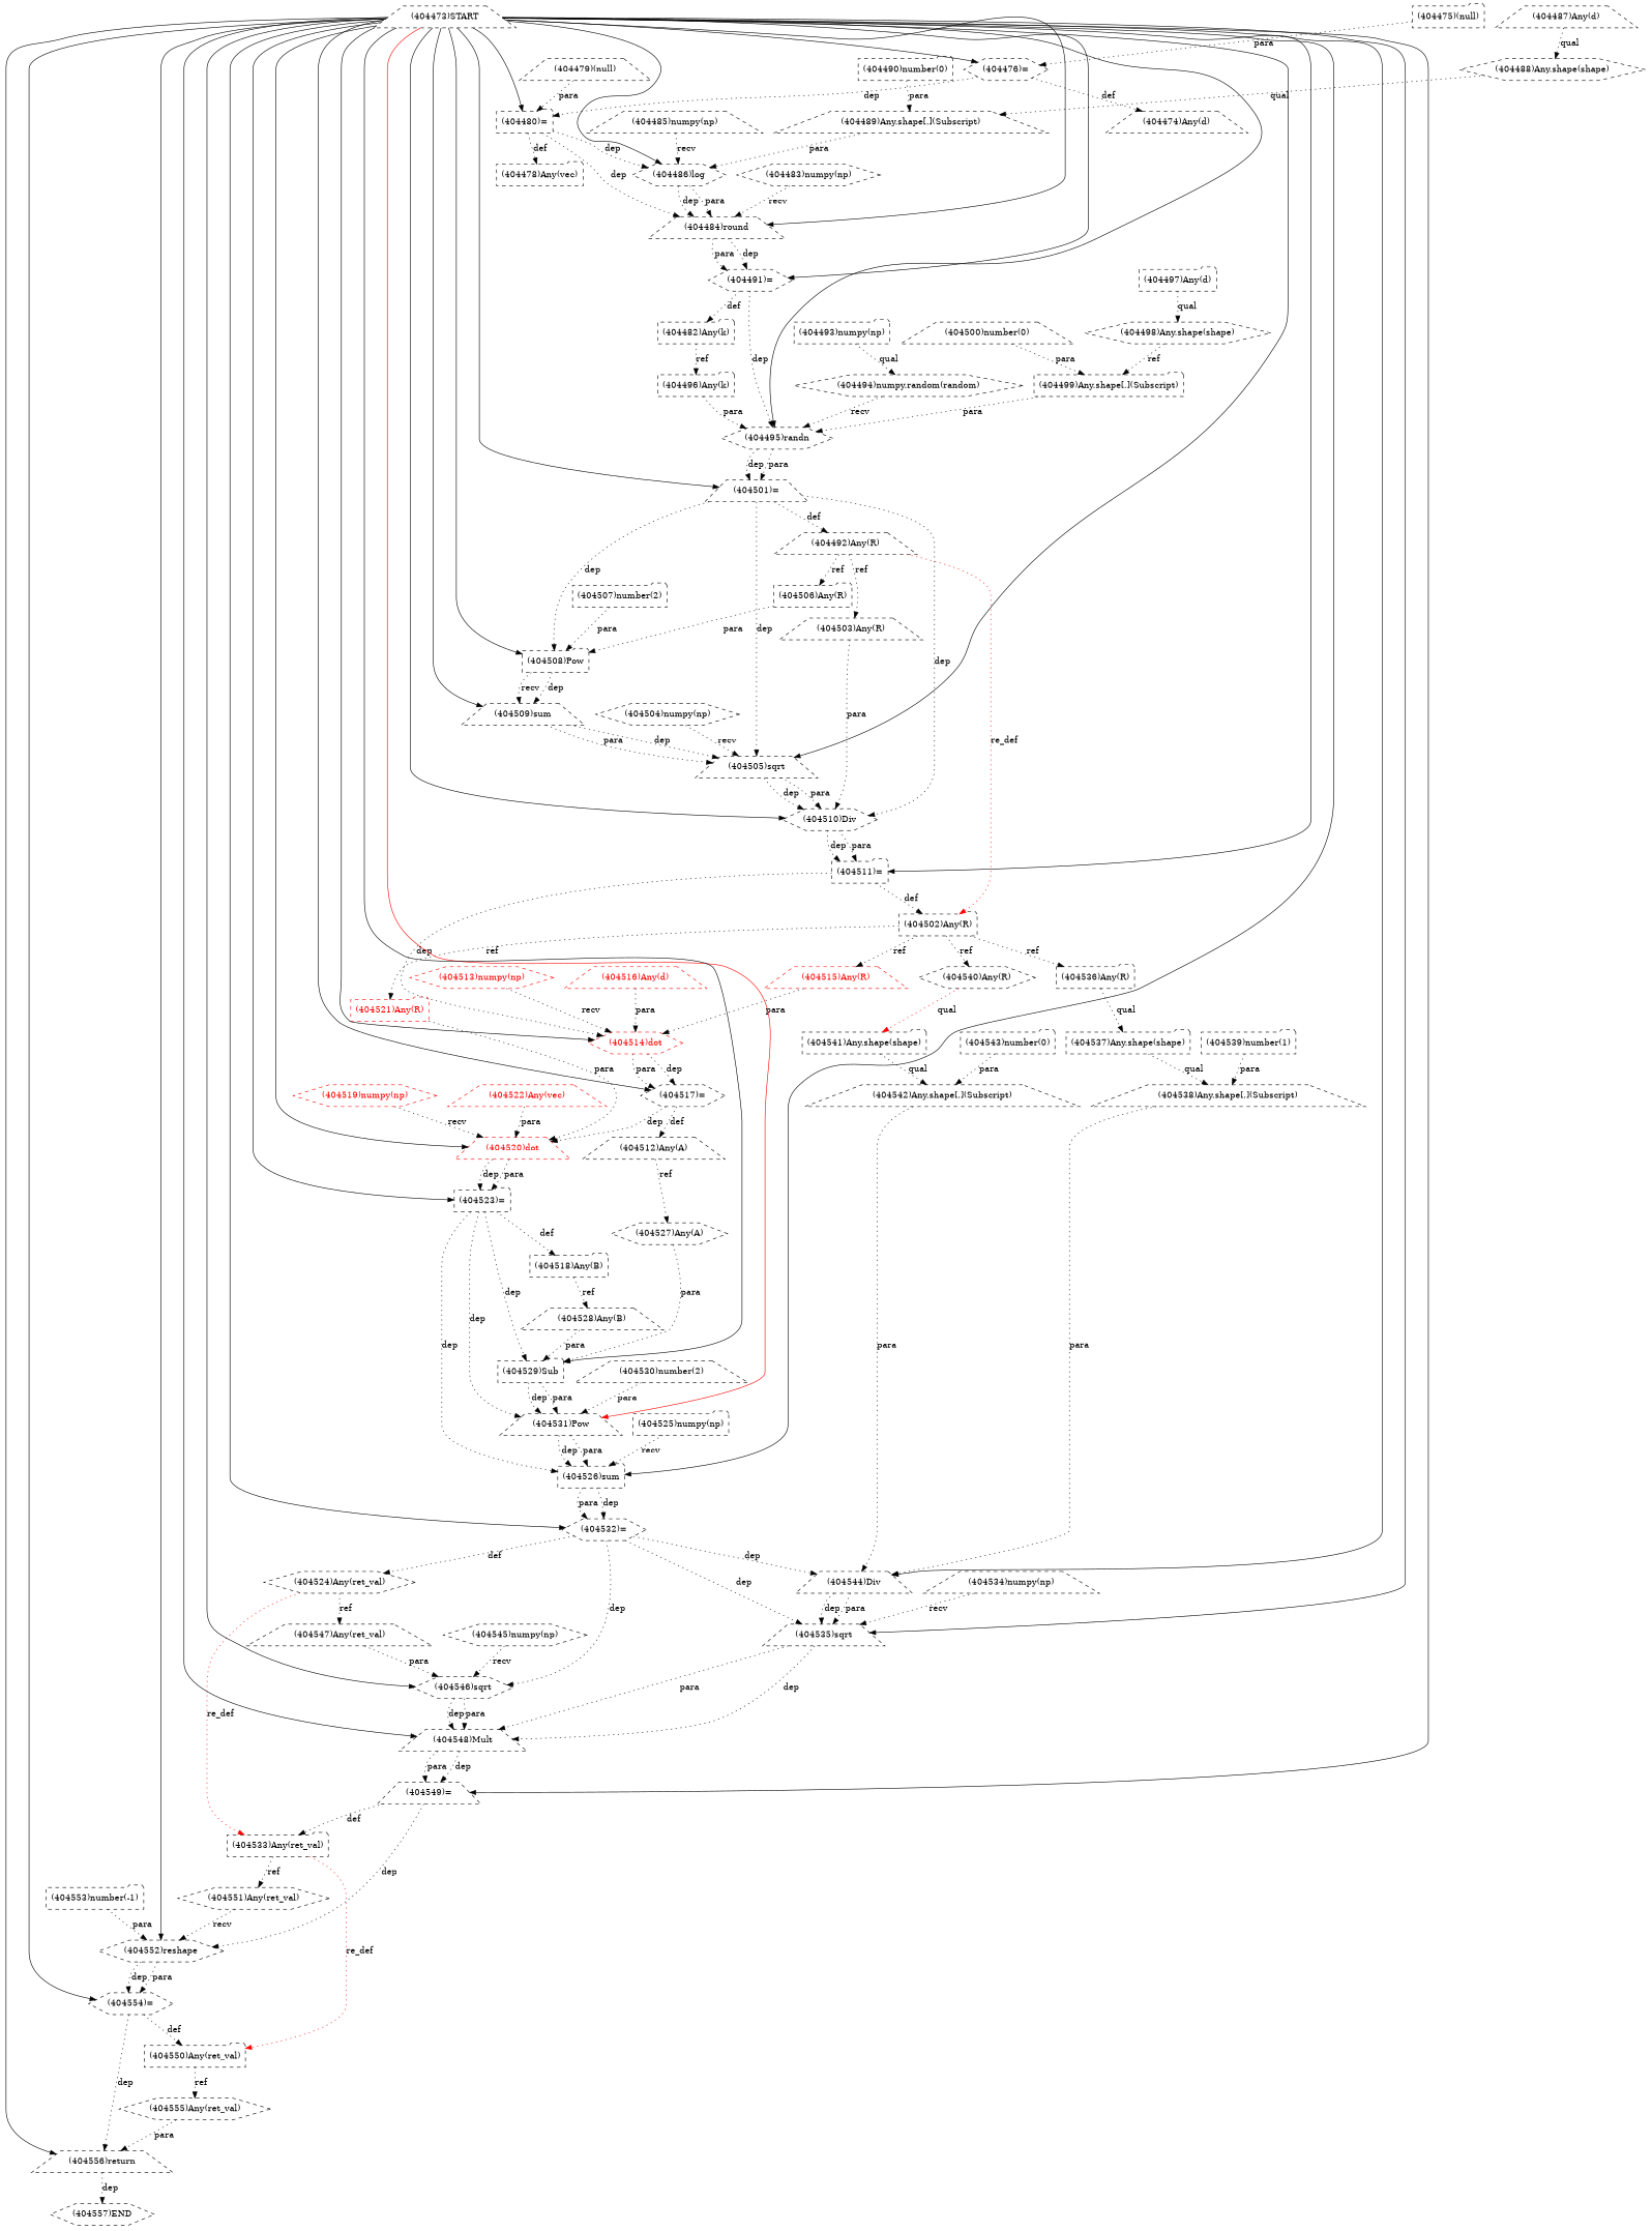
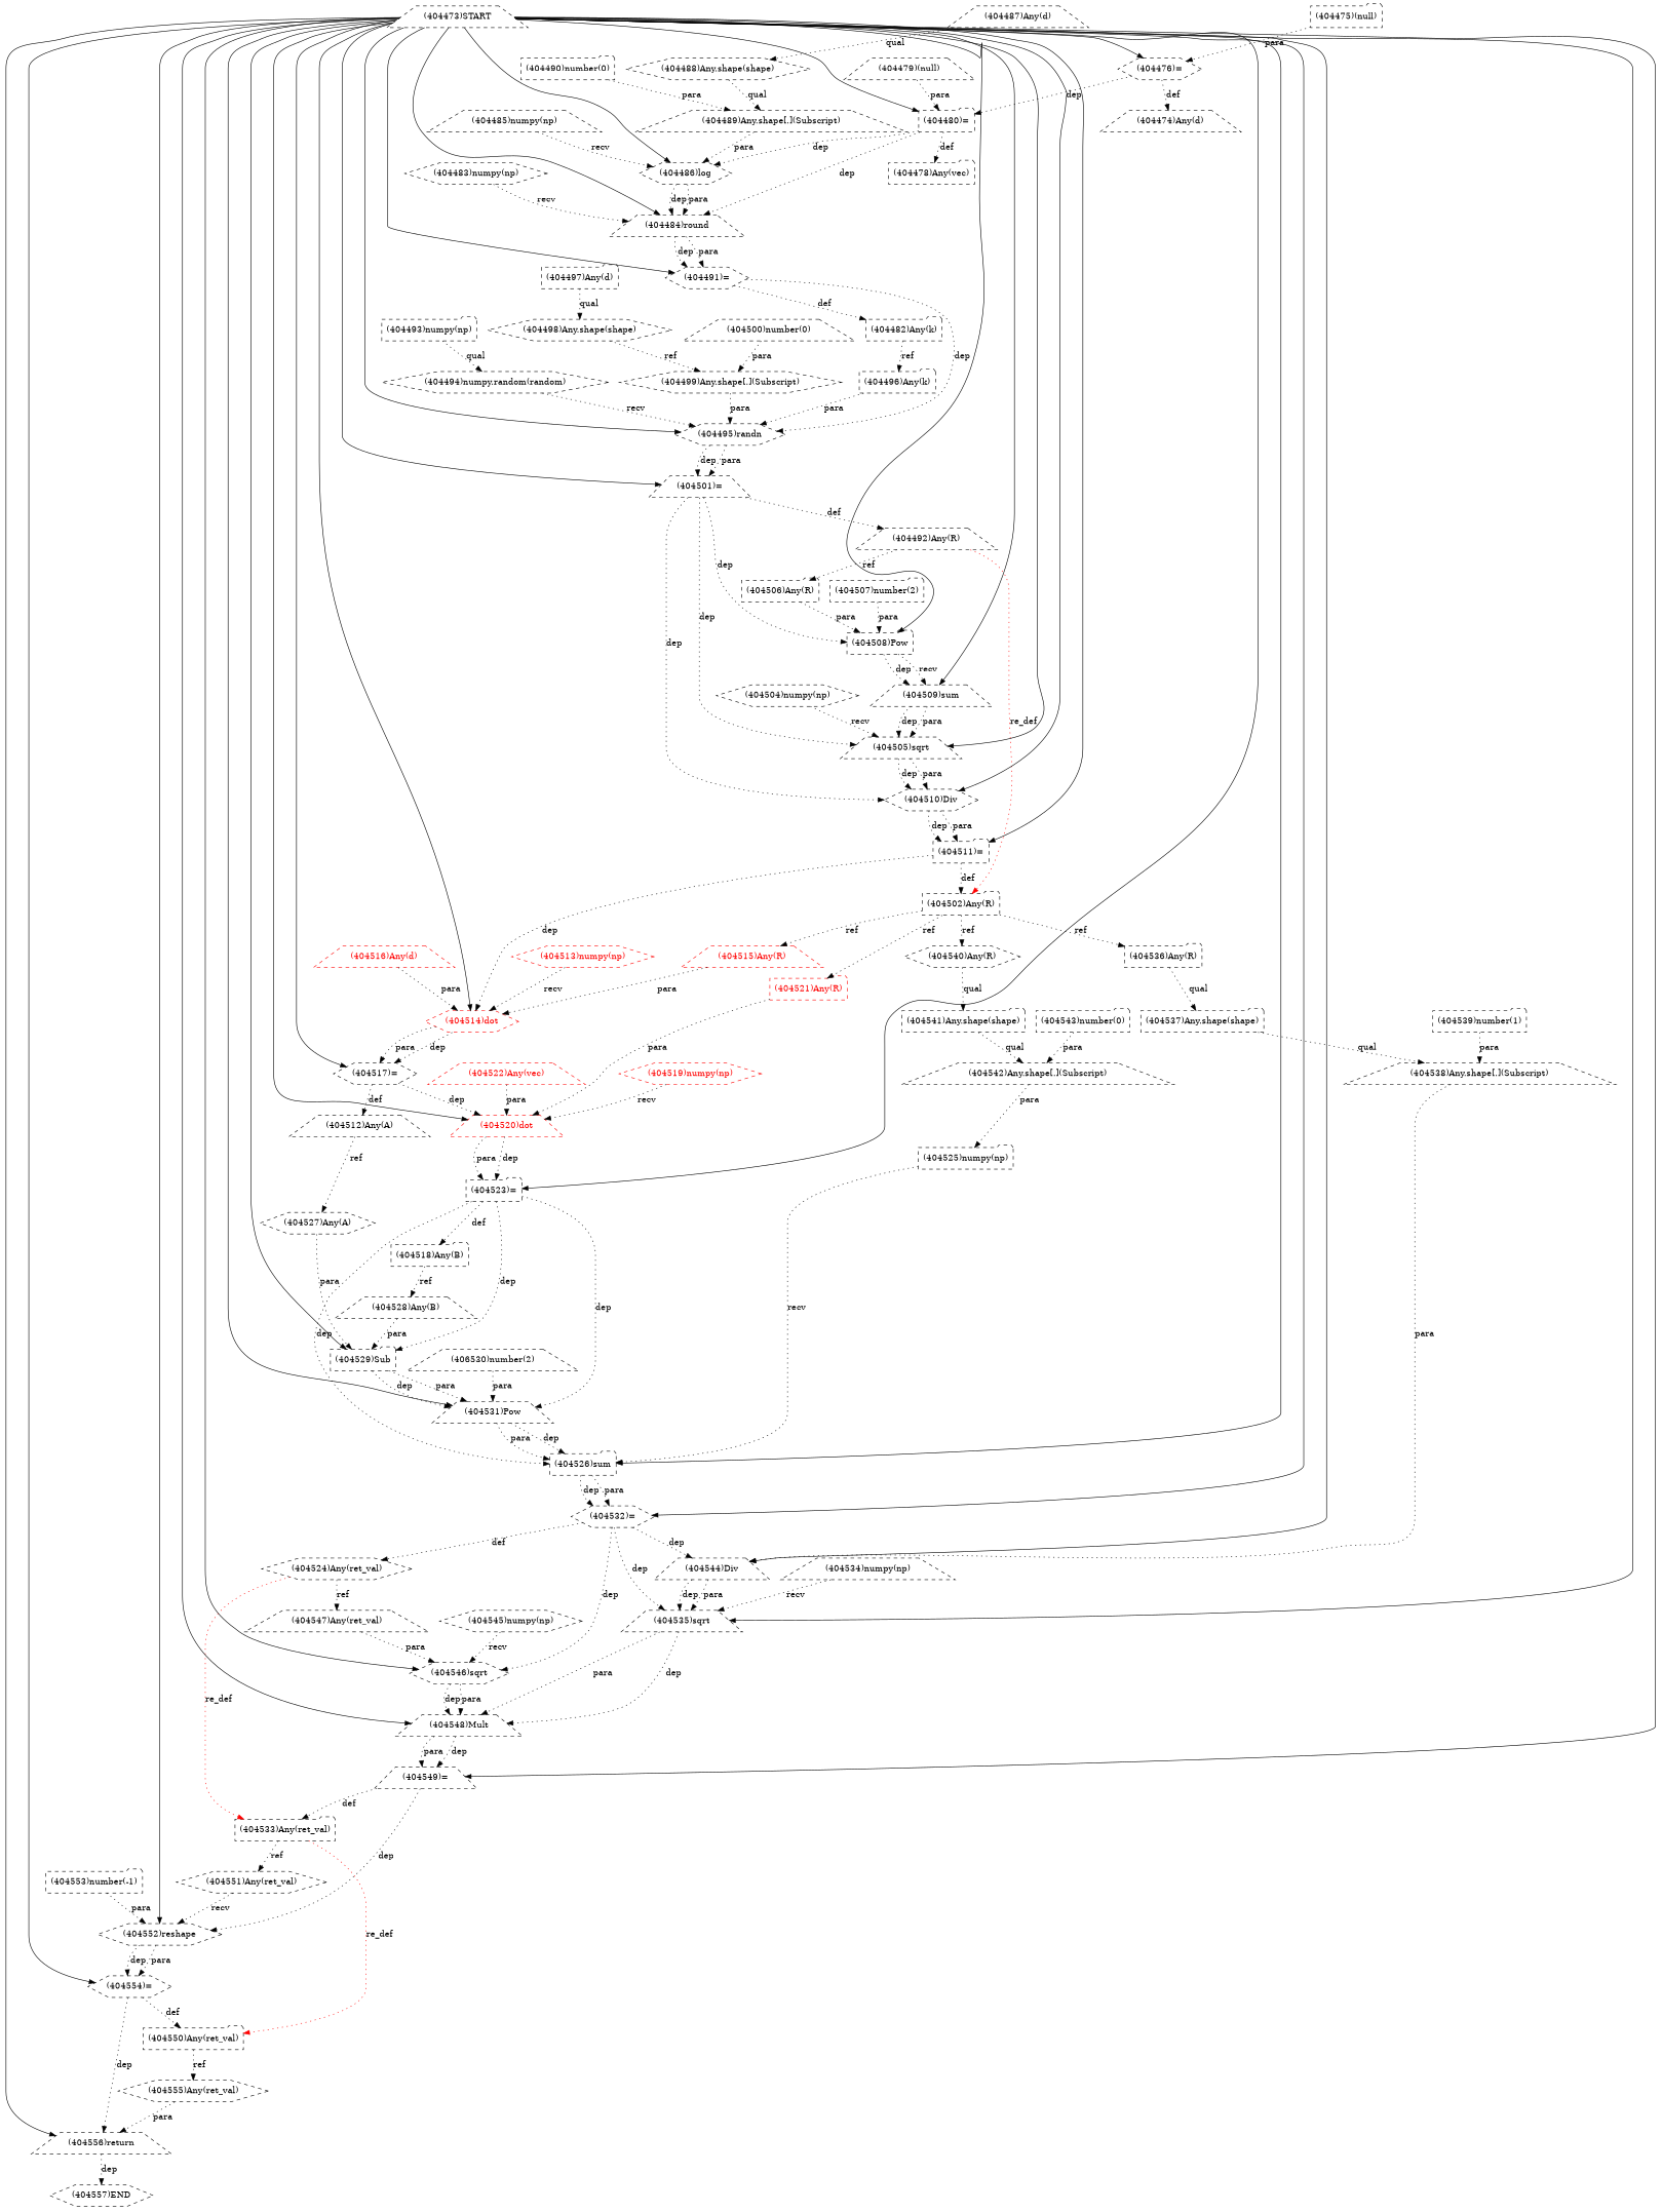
  digraph {
    node [shape=trapezium style=dashed]
    edge [style=dotted]
    n1 [label="(404474)Any(d)"]
    n2 [label="(404493)numpy(np)" shape=folder]
    n3 [label="(404494)numpy.random(random)" shape=hexagon]
    n4 [label="(404495)randn" shape=hexagon]
    n5 [label="(404535)sqrt"]
    n6 [label="(404548)Mult"]
    n7 [label="(404549)="]
    n8 [label="(404543)number(0)" shape=folder]
    n9 [label="(404542)Any.shape[.](Subscript)"]
    n10 [label="(404544)Div"]
    n11 [label="(404509)sum"]
    n12 [label="(404505)sqrt"]
    n13 [label="(404510)Div" shape=hexagon]
    n14 [label="(404523)=" shape=folder]
    n15 [label="(404526)sum" shape=folder]
    n16 [label="(404531)Pow"]
    n17 [label="(404518)Any(B)" shape=folder]
    n18 [label="(404529)Sub" shape=folder]
    n19 [label="(404532)=" shape=hexagon]
    n20 [label="(404528)Any(B)"]
-   n21 [label="(404530)number(2)"]
+   n21 [label="(406530)number(2)"]
    n22 [label="(404502)Any(R)" shape=folder]
    n23 [color=red fontcolor=red label="(404521)Any(R)" shape=folder]
    n24 [label="(404536)Any(R)" shape=folder]
    n25 [label="(404540)Any(R)" shape=hexagon]
    n26 [color=red fontcolor=red label="(404515)Any(R)"]
    n27 [color=red fontcolor=red label="(404520)dot"]
    n28 [label="(404537)Any.shape(shape)" shape=folder]
    n29 [label="(404541)Any.shape(shape)" shape=folder]
    n30 [color=red fontcolor=red label="(404514)dot" shape=hexagon]
    n31 [label="(404534)numpy(np)"]
    n32 [label="(404476)=" shape=hexagon]
    n33 [label="(404480)=" shape=folder]
    n34 [label="(404484)round"]
    n35 [label="(404486)log" shape=hexagon]
    n36 [label="(404478)Any(vec)" shape=folder]
    n37 [label="(404483)numpy(np)" shape=hexagon]
    n38 [label="(404491)=" shape=hexagon]
    n39 [label="(404545)numpy(np)" shape=hexagon]
    n40 [label="(404546)sqrt" shape=hexagon]
    n41 [label="(404508)Pow" shape=folder]
    n42 [label="(404550)Any(ret_val)" shape=folder]
    n43 [label="(404555)Any(ret_val)" shape=hexagon]
    n44 [label="(404556)return"]
    n45 [label="(404557)END" shape=hexagon]
    n46 [label="(404554)=" shape=hexagon]
    n47 [label="(404497)Any(d)" shape=folder]
    n48 [label="(404498)Any.shape(shape)" shape=hexagon]
-   n49 [label="(404499)Any.shape[.](Subscript)" shape=folder]
+   n49 [label="(404499)Any.shape[.](Subscript)" shape=hexagon]
    n50 [label="(404533)Any(ret_val)" shape=folder]
    n51 [label="(404551)Any(ret_val)" shape=hexagon]
    n52 [label="(404552)reshape" shape=hexagon]
-   n53 [label="(404503)Any(R)"]
    n54 [label="(404511)=" shape=folder]
    n55 [label="(404553)number(-1)" shape=folder]
    n56 [label="(404517)=" shape=hexagon]
    n57 [label="(404501)="]
    n58 [label="(404492)Any(R)"]
    n59 [label="(404506)Any(R)" shape=folder]
    n60 [label="(404538)Any.shape[.](Subscript)"]
    n61 [label="(404482)Any(k)" shape=folder]
    n62 [label="(404496)Any(k)" shape=folder]
    n63 [label="(404489)Any.shape[.](Subscript)"]
    n64 [label="(404524)Any(ret_val)" shape=hexagon]
    n65 [label="(404547)Any(ret_val)"]
    n66 [color=red fontcolor=red label="(404513)numpy(np)" shape=hexagon]
    n67 [label="(404507)number(2)" shape=folder]
    n68 [label="(404487)Any(d)"]
    n69 [label="(404488)Any.shape(shape)" shape=hexagon]
    n70 [label="(404512)Any(A)"]
    n71 [label="(404527)Any(A)" shape=hexagon]
    n72 [label="(404525)numpy(np)" shape=folder]
    n73 [label="(404475)(null)" shape=folder]
    n74 [label="(404490)number(0)" shape=folder]
    n75 [label="(404539)number(1)" shape=folder]
    n76 [color=red fontcolor=red label="(404519)numpy(np)" shape=hexagon]
    n77 [label="(404473)START"]
    n78 [label="(404485)numpy(np)"]
    n79 [label="(404504)numpy(np)" shape=hexagon]
    n80 [color=red fontcolor=red label="(404522)Any(vec)"]
    n81 [label="(404500)number(0)"]
    n82 [label="(404479)(null)"]
    n83 [color=red fontcolor=red label="(404516)Any(d)"]
    n2 -> n3 [label=qual]
    n3 -> n4 [label=recv]
    n4 -> n57 [label=dep]
    n4 -> n57 [label=para]
    n5 -> n6 [label=dep]
    n5 -> n6 [label=para]
    n6 -> n7 [label=dep]
    n6 -> n7 [label=para]
    n7 -> n50 [label=def]
    n7 -> n52 [label=dep]
    n8 -> n9 [label=para]
-   n9 -> n10 [label=para]
+   n9 -> n72 [label=para]
    n10 -> n5 [label=dep]
    n10 -> n5 [label=para]
    n11 -> n12 [label=dep]
    n11 -> n12 [label=para]
    n12 -> n13 [label=dep]
    n12 -> n13 [label=para]
    n13 -> n54 [label=dep]
    n13 -> n54 [label=para]
    n14 -> n15 [label=dep]
    n14 -> n16 [label=dep]
    n14 -> n17 [label=def]
    n14 -> n18 [label=dep]
    n15 -> n19 [label=dep]
    n15 -> n19 [label=para]
    n16 -> n15 [label=dep]
    n16 -> n15 [label=para]
    n17 -> n20 [label=ref]
    n18 -> n16 [label=dep]
    n18 -> n16 [label=para]
    n19 -> n5 [label=dep]
    n19 -> n10 [label=dep]
    n19 -> n40 [label=dep]
    n19 -> n64 [label=def]
    n20 -> n18 [label=para]
    n21 -> n16 [label=para]
    n22 -> n23 [label=ref]
    n22 -> n24 [label=ref]
    n22 -> n25 [label=ref]
    n22 -> n26 [label=ref]
    n23 -> n27 [label=para]
    n24 -> n28 [label=qual]
-   n25 -> n29 [label=qual color=red]
+   n25 -> n29 [label=qual]
    n26 -> n30 [label=para]
    n27 -> n14 [label=dep]
    n27 -> n14 [label=para]
    n28 -> n60 [label=qual]
    n29 -> n9 [label=qual]
    n30 -> n56 [label=dep]
    n30 -> n56 [label=para]
    n31 -> n5 [label=recv]
    n32 -> n1 [label=def]
    n32 -> n33 [label=dep]
    n33 -> n34 [label=dep]
    n33 -> n35 [label=dep]
    n33 -> n36 [label=def]
    n34 -> n38 [label=dep]
    n34 -> n38 [label=para]
    n35 -> n34 [label=dep]
    n35 -> n34 [label=para]
    n37 -> n34 [label=recv]
    n38 -> n4 [label=dep]
    n38 -> n61 [label=def]
    n39 -> n40 [label=recv]
    n40 -> n6 [label=dep]
    n40 -> n6 [label=para]
    n41 -> n11 [label=dep]
    n41 -> n11 [label=recv]
    n42 -> n43 [label=ref]
    n43 -> n44 [label=para]
    n44 -> n45 [label=dep]
    n46 -> n42 [label=def]
    n46 -> n44 [label=dep]
    n47 -> n48 [label=qual]
    n48 -> n49 [label=ref]
    n49 -> n4 [label=para]
    n50 -> n42 [color=red label=re_def]
    n50 -> n51 [label=ref]
    n51 -> n52 [label=recv]
    n52 -> n46 [label=dep]
    n52 -> n46 [label=para]
-   n53 -> n13 [label=para]
    n54 -> n22 [label=def]
    n54 -> n30 [label=dep]
    n55 -> n52 [label=para]
    n56 -> n27 [label=dep]
    n56 -> n70 [label=def]
    n57 -> n12 [label=dep]
    n57 -> n13 [label=dep]
    n57 -> n41 [label=dep]
    n57 -> n58 [label=def]
    n58 -> n22 [color=red label=re_def]
-   n58 -> n53 [label=ref]
    n58 -> n59 [label=ref]
    n59 -> n41 [label=para]
    n60 -> n10 [label=para]
    n61 -> n62 [label=ref]
    n62 -> n4 [label=para]
    n63 -> n35 [label=para]
    n64 -> n50 [color=red label=re_def]
    n64 -> n65 [label=ref]
    n65 -> n40 [label=para]
    n66 -> n30 [label=recv]
    n67 -> n41 [label=para]
    n68 -> n69 [label=qual]
    n69 -> n63 [label=qual]
    n70 -> n71 [label=ref]
    n71 -> n18 [label=para]
    n72 -> n15 [label=recv]
    n73 -> n32 [label=para]
    n74 -> n63 [label=para]
    n75 -> n60 [label=para]
    n76 -> n27 [label=recv]
    n77 -> n4 [style=solid]
    n77 -> n5 [style=solid]
    n77 -> n6 [style=solid]
    n77 -> n7 [style=solid]
    n77 -> n10 [style=solid]
    n77 -> n11 [style=solid]
    n77 -> n12 [style=solid]
    n77 -> n13 [style=solid]
    n77 -> n14 [style=solid]
    n77 -> n15 [style=solid]
-   n77 -> n16 [style=solid color=red]
+   n77 -> n16 [style=solid]
    n77 -> n18 [style=solid]
    n77 -> n19 [style=solid]
    n77 -> n27 [style=solid]
    n77 -> n30 [style=solid]
    n77 -> n32 [style=solid]
    n77 -> n33 [style=solid]
    n77 -> n34 [style=solid]
    n77 -> n35 [style=solid]
    n77 -> n38 [style=solid]
    n77 -> n40 [style=solid]
    n77 -> n41 [style=solid]
    n77 -> n44 [style=solid]
    n77 -> n46 [style=solid]
    n77 -> n52 [style=solid]
    n77 -> n54 [style=solid]
    n77 -> n56 [style=solid]
    n77 -> n57 [style=solid]
    n78 -> n35 [label=recv]
    n79 -> n12 [label=recv]
    n80 -> n27 [label=para]
    n81 -> n49 [label=para]
    n82 -> n33 [label=para]
    n83 -> n30 [label=para]
  }
